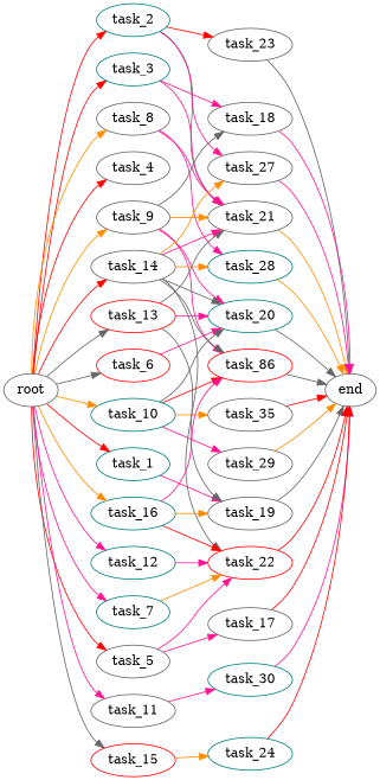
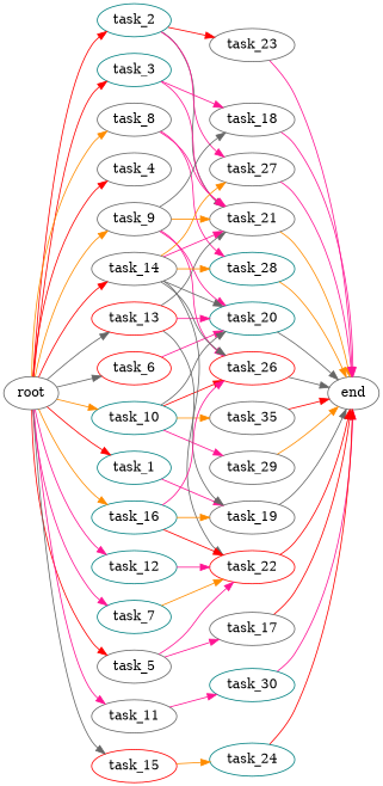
  digraph {
    rankdir=LR
    node [color=gray40]
    edge [color=deeppink]
    task_1 [color=teal]
    root
    task_2 [color=teal]
    task_3 [color=teal]
    task_4
    task_5
    task_6 [color=red]
    task_7 [color=teal]
    task_8
    task_9
    task_10 [color=teal]
    task_11
    task_12 [color=teal]
    task_13 [color=red]
    task_14
    task_15 [color=red]
    task_16 [color=teal]
    task_19
    task_21
    task_23
    task_27
    task_18
    task_17
    task_22 [color=red]
    task_20 [color=teal]
    task_28 [color=teal]
-   task_26 [color=red label=task_86]
+   task_26 [color=red]
    n28 [label=task_35]
    task_29
    task_30 [color=teal]
    task_24 [color=teal]
    end
    task_1 -> task_19
    root -> task_1 [color=red]
    root -> task_2 [color=red]
    root -> task_3 [color=red]
    root -> task_4 [color=red]
    root -> task_5 [color=red]
    root -> task_6 [color=gray40]
    root -> task_7
    root -> task_8 [color=darkorange]
    root -> task_9 [color=darkorange]
    root -> task_10 [color=darkorange]
    root -> task_11
    root -> task_12
    root -> task_13 [color=gray40]
    root -> task_14 [color=red]
    root -> task_15 [color=gray40]
    root -> task_16 [color=darkorange]
    task_2 -> task_21 [color=gray40]
    task_2 -> task_23 [color=red]
    task_2 -> task_27
    task_3 -> task_21
    task_3 -> task_18
    task_5 -> task_17
    task_5 -> task_22
    task_6 -> task_20
    task_7 -> task_22 [color=darkorange]
    task_8 -> task_21
    task_8 -> task_28
    task_9 -> task_21 [color=darkorange]
    task_9 -> task_18 [color=gray40]
    task_9 -> task_20
    task_9 -> task_26
    task_10 -> task_20 [color=gray40]
    task_10 -> task_26 [color=red]
    task_10 -> n28 [color=darkorange]
    task_10 -> task_29
    task_11 -> task_30
    task_12 -> task_22
    task_13 -> task_19 [color=gray40]
    task_13 -> task_21 [color=gray40]
    task_13 -> task_20
    task_14 -> task_21
    task_14 -> task_27 [color=darkorange]
    task_14 -> task_22 [color=gray40]
    task_14 -> task_20 [color=gray40]
    task_14 -> task_28 [color=darkorange]
    task_14 -> task_26 [color=gray40]
    task_15 -> task_24 [color=darkorange]
    task_16 -> task_19 [color=darkorange]
    task_16 -> task_22 [color=red]
    task_16 -> task_26
    task_19 -> end [color=gray40]
    task_21 -> end [color=darkorange]
-   task_23 -> end [color=gray40]
+   task_23 -> end
    task_27 -> end
    task_18 -> end
    task_17 -> end [color=red]
    task_22 -> end [color=red]
    task_20 -> end [color=gray40]
    task_28 -> end [color=darkorange]
    task_26 -> end [color=gray40]
    n28 -> end [color=red]
    task_29 -> end [color=darkorange]
    task_30 -> end
    task_24 -> end [color=red]
  }
